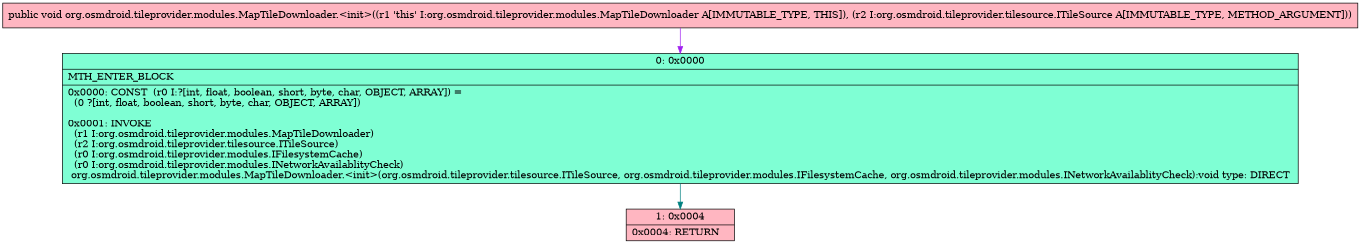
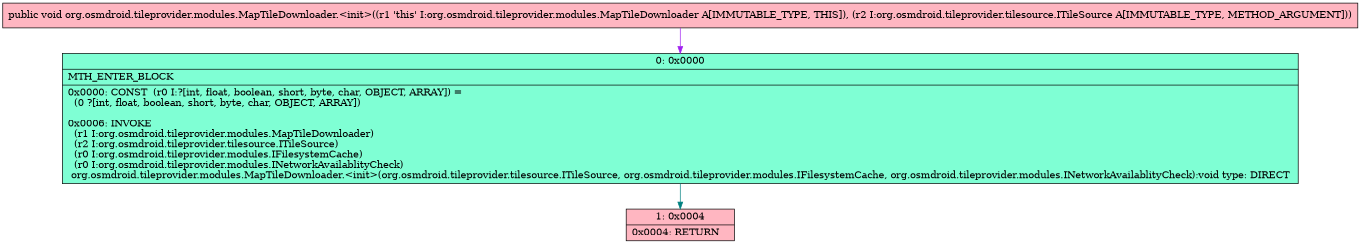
  digraph {
    node [shape=record style=filled fillcolor=lightpink]
-   n1 [label="{0\:\ 0x0000|MTH_ENTER_BLOCK\l|0x0000: CONST  (r0 I:?[int, float, boolean, short, byte, char, OBJECT, ARRAY]) = \l  (0 ?[int, float, boolean, short, byte, char, OBJECT, ARRAY])\l \l0x0001: INVOKE  \l  (r1 I:org.osmdroid.tileprovider.modules.MapTileDownloader)\l  (r2 I:org.osmdroid.tileprovider.tilesource.ITileSource)\l  (r0 I:org.osmdroid.tileprovider.modules.IFilesystemCache)\l  (r0 I:org.osmdroid.tileprovider.modules.INetworkAvailablityCheck)\l org.osmdroid.tileprovider.modules.MapTileDownloader.\<init\>(org.osmdroid.tileprovider.tilesource.ITileSource, org.osmdroid.tileprovider.modules.IFilesystemCache, org.osmdroid.tileprovider.modules.INetworkAvailablityCheck):void type: DIRECT \l}" fillcolor=aquamarine]
+   n1 [label="{0\:\ 0x0000|MTH_ENTER_BLOCK\l|0x0000: CONST  (r0 I:?[int, float, boolean, short, byte, char, OBJECT, ARRAY]) = \l  (0 ?[int, float, boolean, short, byte, char, OBJECT, ARRAY])\l \l0x0006: INVOKE  \l  (r1 I:org.osmdroid.tileprovider.modules.MapTileDownloader)\l  (r2 I:org.osmdroid.tileprovider.tilesource.ITileSource)\l  (r0 I:org.osmdroid.tileprovider.modules.IFilesystemCache)\l  (r0 I:org.osmdroid.tileprovider.modules.INetworkAvailablityCheck)\l org.osmdroid.tileprovider.modules.MapTileDownloader.\<init\>(org.osmdroid.tileprovider.tilesource.ITileSource, org.osmdroid.tileprovider.modules.IFilesystemCache, org.osmdroid.tileprovider.modules.INetworkAvailablityCheck):void type: DIRECT \l}" fillcolor=aquamarine]
    n2 [label="{1\:\ 0x0004|0x0004: RETURN   \l}"]
    n3 [label="{public void org.osmdroid.tileprovider.modules.MapTileDownloader.\<init\>((r1 'this' I:org.osmdroid.tileprovider.modules.MapTileDownloader A[IMMUTABLE_TYPE, THIS]), (r2 I:org.osmdroid.tileprovider.tilesource.ITileSource A[IMMUTABLE_TYPE, METHOD_ARGUMENT])) }"]
    n1 -> n2 [color=teal]
    n3 -> n1 [color=purple]
  }
